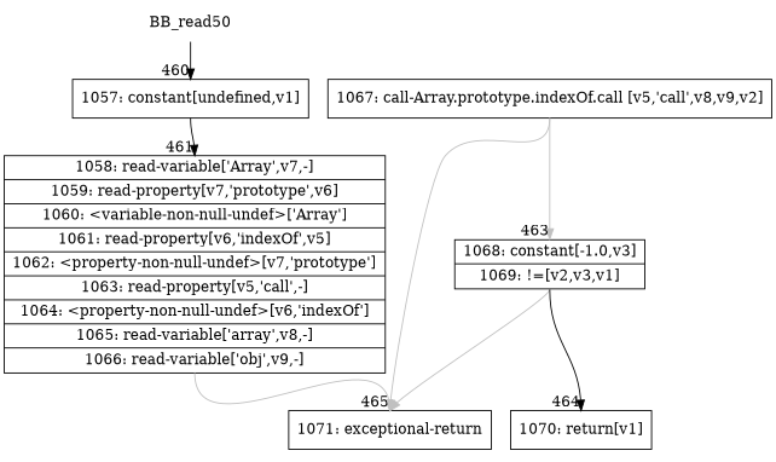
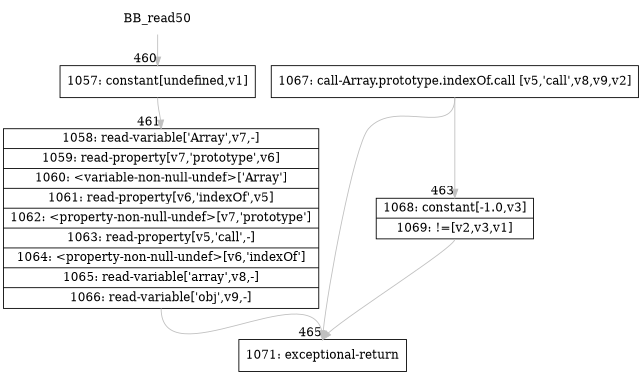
  digraph {
    rankdir=TD
    node [shape=record]
    edge [headport=n tailport=s color=gray]
    n1 [label=BB_read50 shape=none]
    n2 [label="{1057: constant[undefined,v1]}"]
    n3 [label="{1058: read-variable['Array',v7,-]|1059: read-property[v7,'prototype',v6]|1060: \<variable-non-null-undef\>['Array']|1061: read-property[v6,'indexOf',v5]|1062: \<property-non-null-undef\>[v7,'prototype']|1063: read-property[v5,'call',-]|1064: \<property-non-null-undef\>[v6,'indexOf']|1065: read-variable['array',v8,-]|1066: read-variable['obj',v9,-]}"]
    n4 [label="{1071: exceptional-return}"]
    n5 [label="{1067: call-Array.prototype.indexOf.call [v5,'call',v8,v9,v2]}"]
    n6 [label="{1068: constant[-1.0,v3]|1069: !=[v2,v3,v1]}"]
-   n7 [label="{1070: return[v1]}"]
-   n1 -> n2 [headlabel="    460" color=""]
-   n2 -> n3 [headlabel="      461" color=""]
+   n1 -> n2 [headlabel="    460"]
+   n2 -> n3 [headlabel="      461"]
    n3 -> n4 [headlabel="      465"]
    n5 -> n4
    n5 -> n6 [headlabel="      463"]
    n6 -> n4
-   n6 -> n7 [headlabel="      464" color=""]
  }
